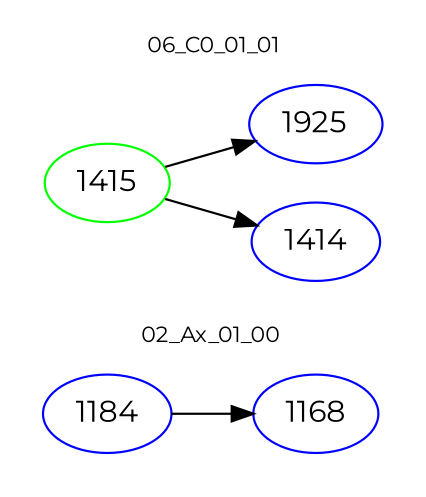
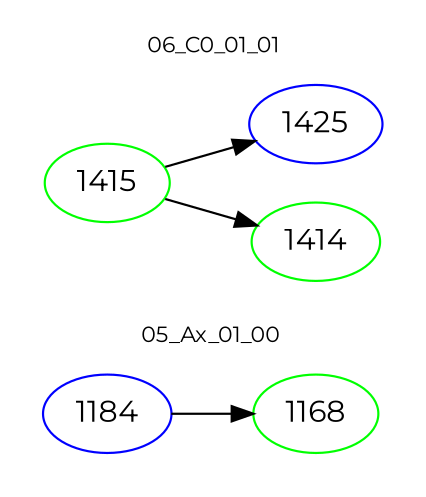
  digraph {
    fontname=Montserrat
    rankdir=LR
    node [color=blue fontname=Montserrat]
    edge [color=black fontname=Montserrat]
    n1 [label=1184]
-   n2 [label=1168]
+   n2 [color=green label=1168]
    n3 [color=green label=1415]
-   n4 [label=1414]
-   n5 [label=1925]
+   n4 [color=green label=1414]
+   n5 [label=1425]
    subgraph cluster_1 {
      color=white
      fontsize=10
-     label="02_Ax_01_00"
+     label="05_Ax_01_00"
      n1
      n2
    }
    subgraph cluster_2 {
      color=white
      fontsize=10
      label="06_C0_01_01"
      n3
      n4
      n5
    }
    n1 -> n2
    n3 -> n4
    n3 -> n5
  }
